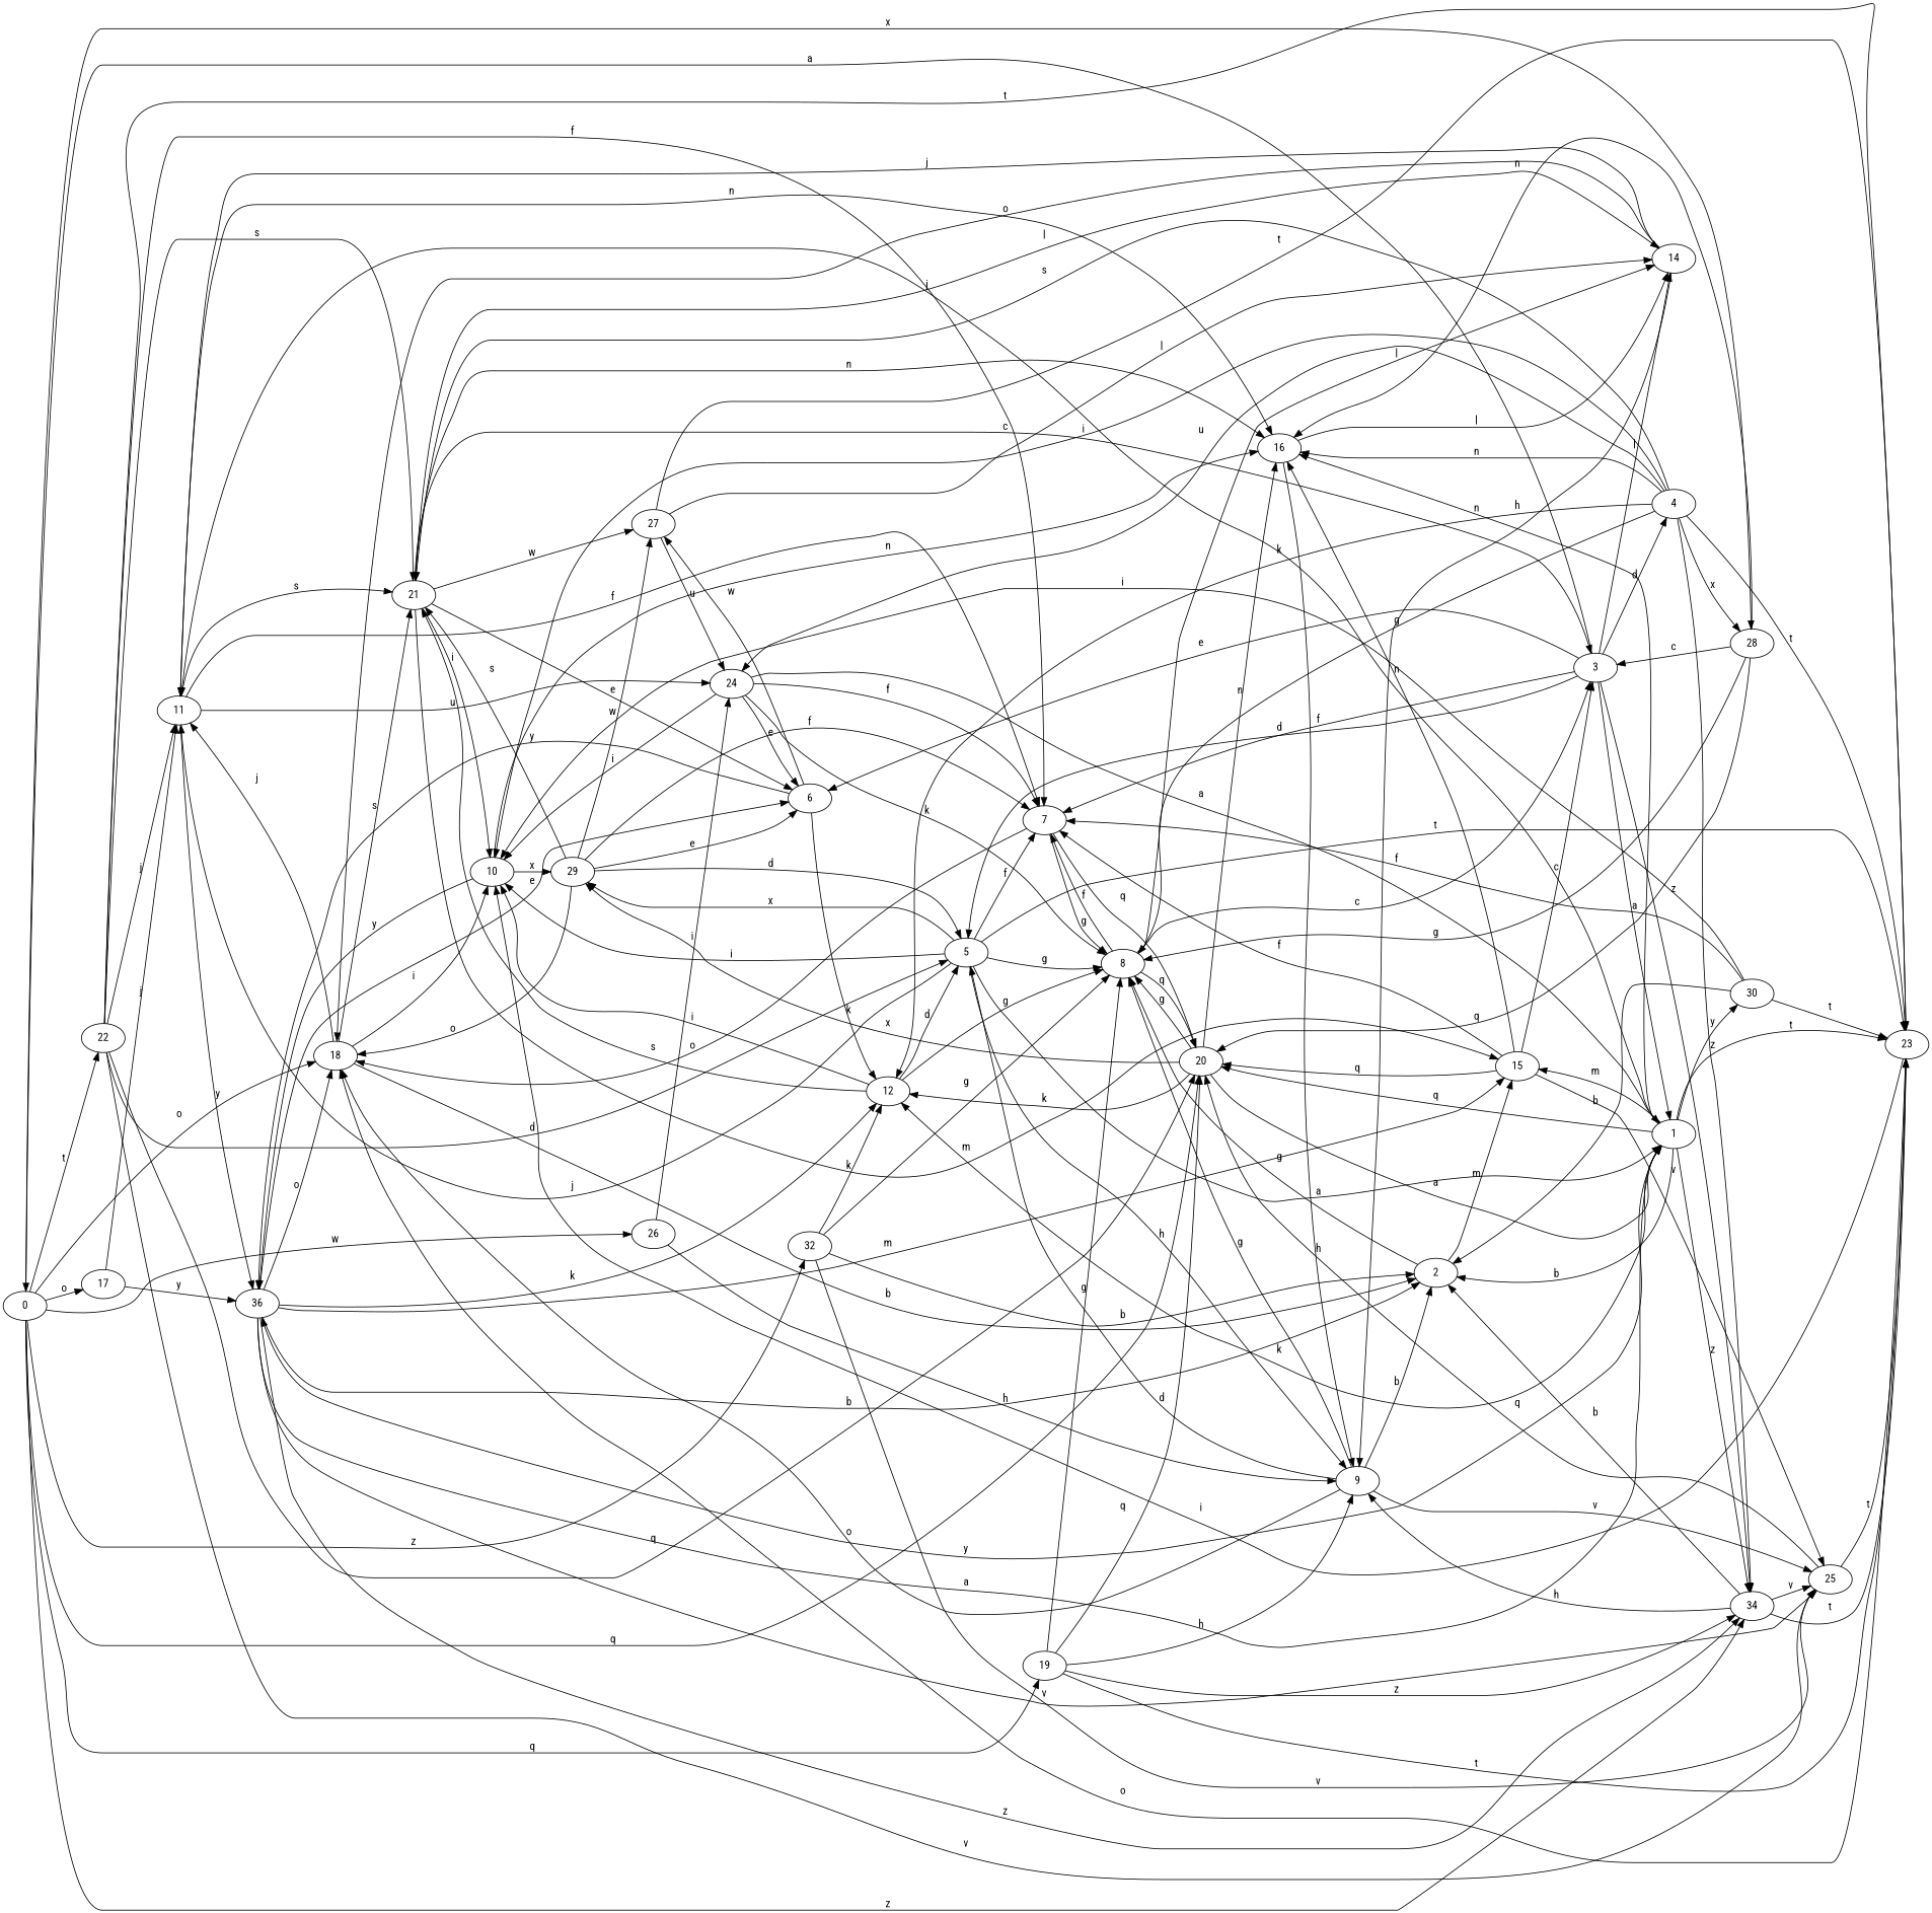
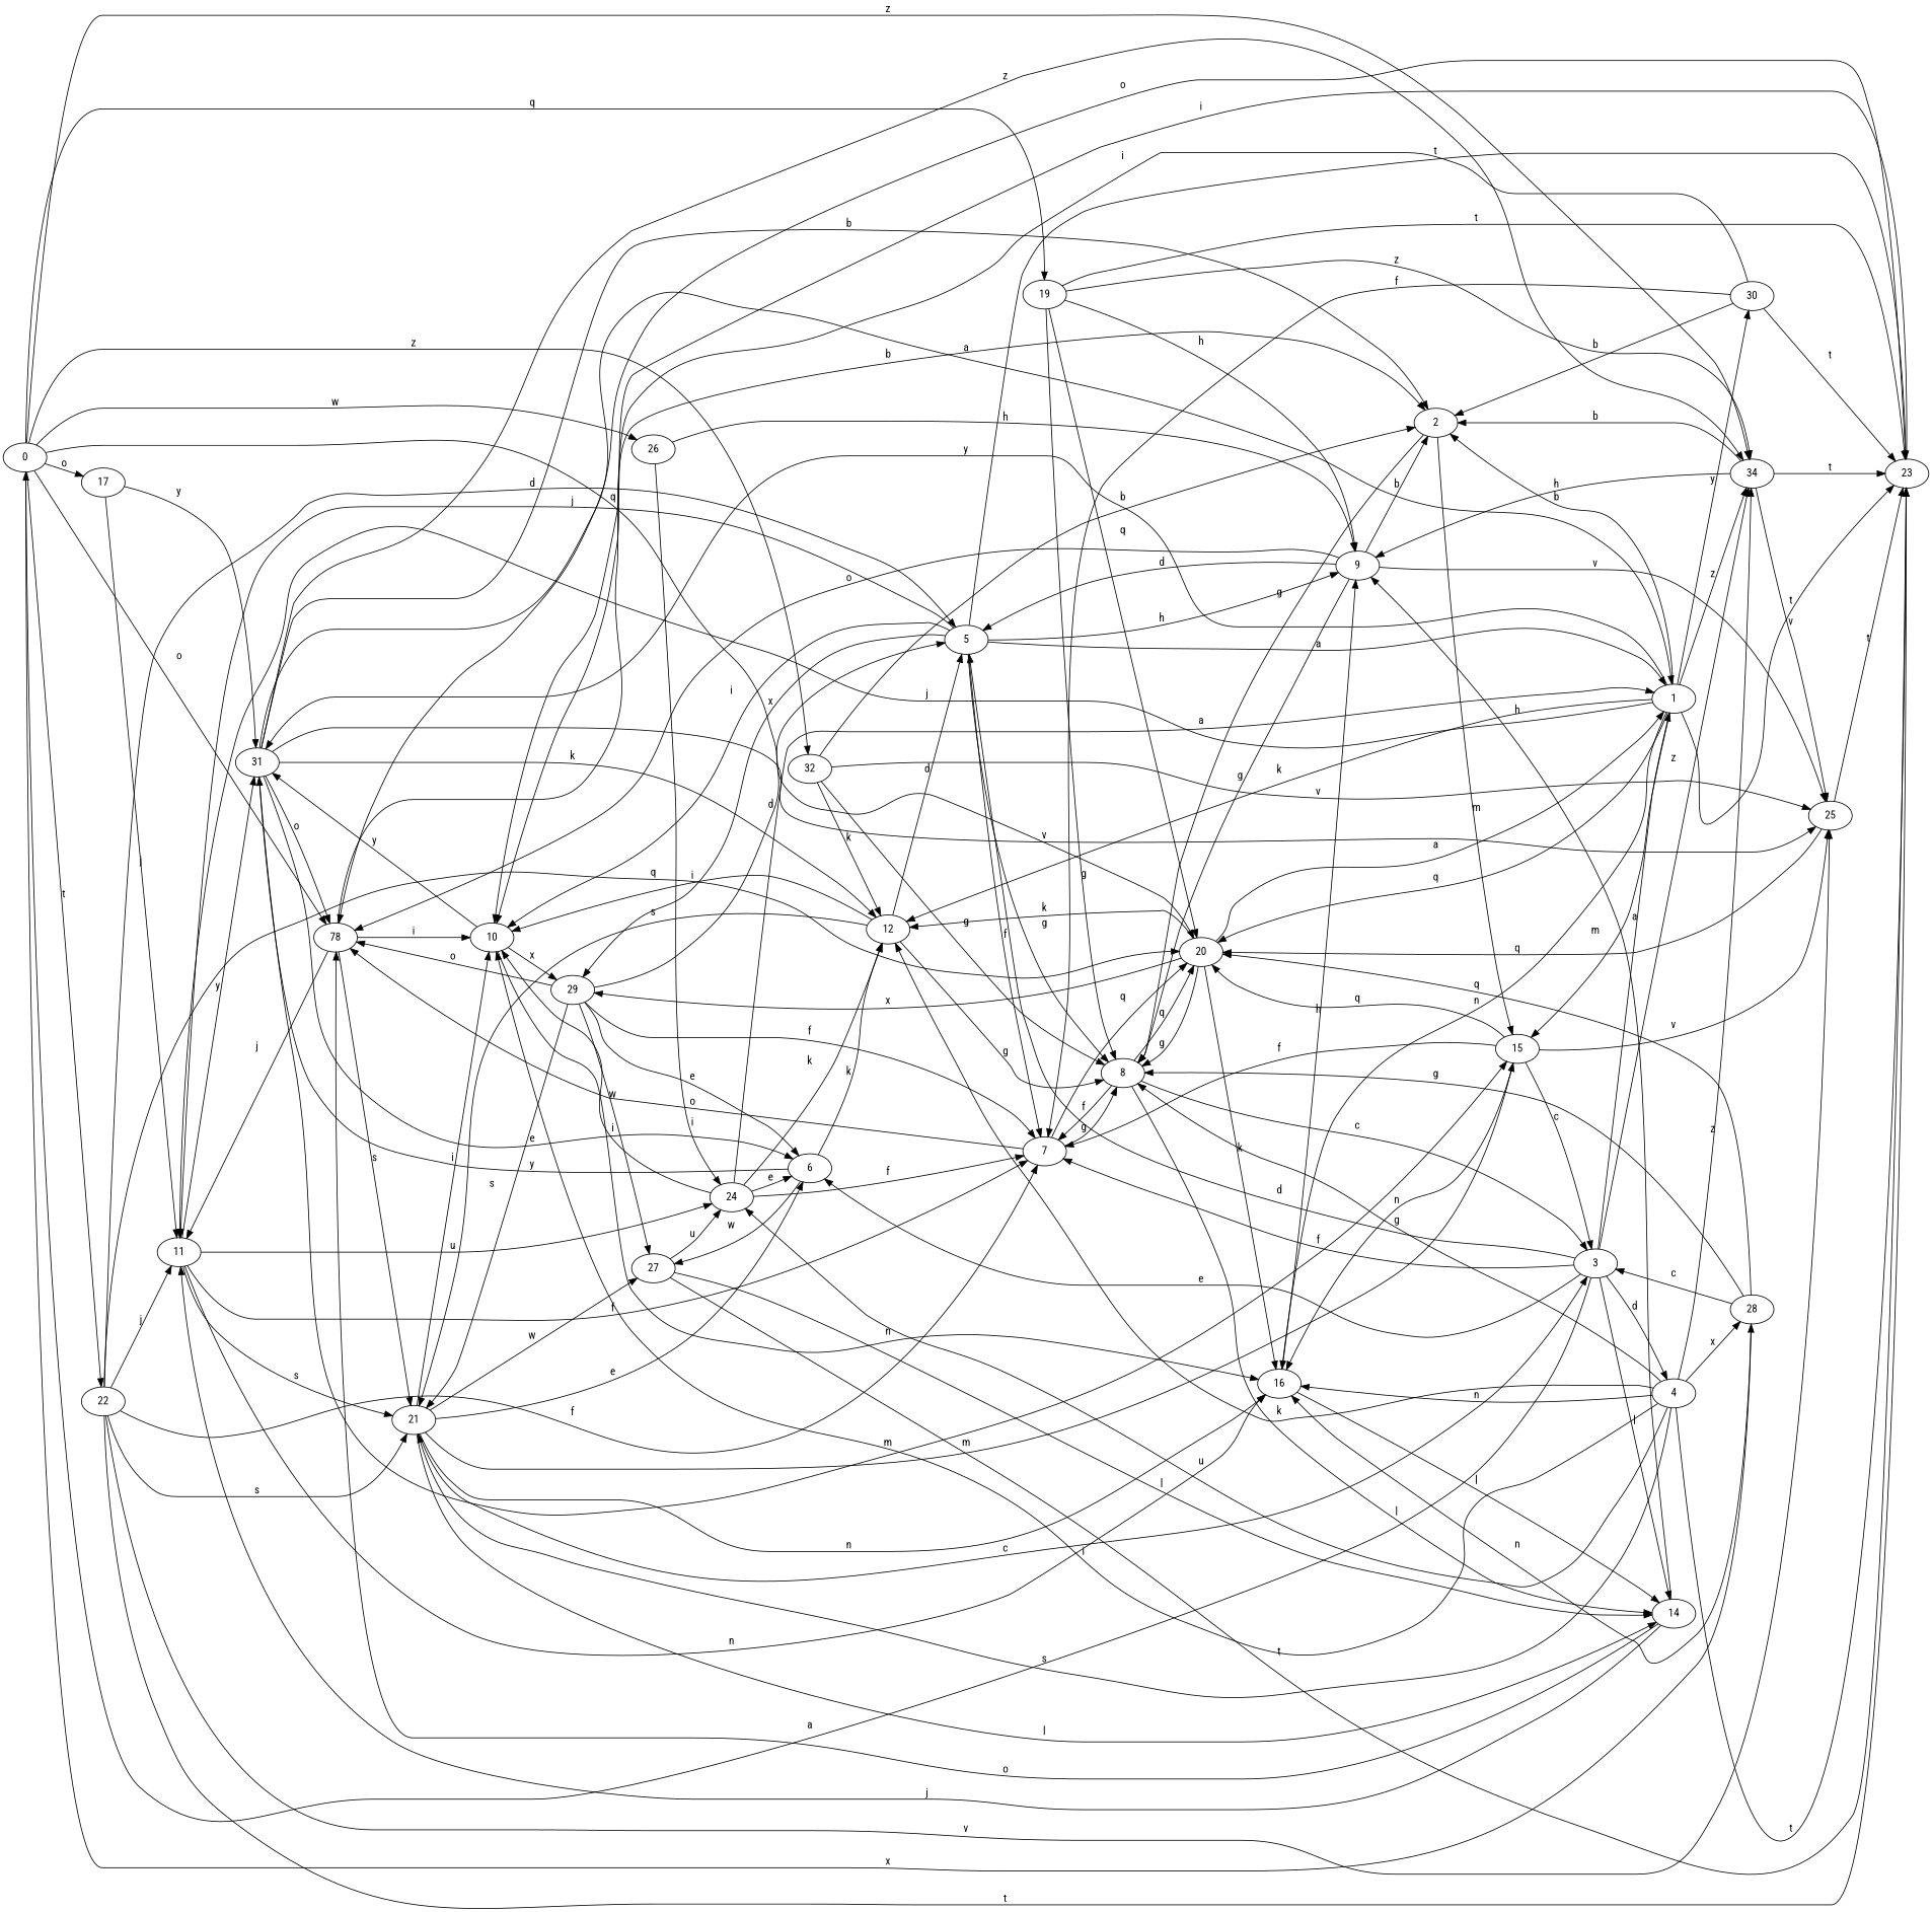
  strict digraph {
    fontname="Roboto Condensed"
    rankdir=LR
    node [fontname="Roboto Condensed"]
    edge [fontname="Roboto Condensed"]
    0
    17
-   18
+   18 [label=78]
    19
    20
    22
    26
    28
    32
    34
    11
-   31 [label=36]
+   31
    2
    10
    21
    23
    8
    9
    1
    12
    16
    29
    5
    7
    25
    24
    3
    15
    30
    14
    6
    4
    27
    0 -> 17 [label=o]
    0 -> 18 [label=o]
    0 -> 19 [label=q]
    0 -> 20 [label=q]
    0 -> 22 [label=t]
    0 -> 26 [label=w]
    0 -> 28 [label=x]
    0 -> 32 [label=z]
    0 -> 34 [label=z]
    17 -> 11 [label=j]
    17 -> 31 [label=y]
    18 -> 11 [label=j]
    18 -> 2 [label=b]
    18 -> 10 [label=i]
    18 -> 21 [label=s]
    19 -> 20 [label=q]
    19 -> 34 [label=z]
    19 -> 23 [label=t]
    19 -> 8 [label=g]
    19 -> 9 [label=h]
    20 -> 8 [label=g]
    20 -> 1 [label=a]
    20 -> 12 [label=k]
-   20 -> 16 [label=n]
+   20 -> 16 [label=k]
    20 -> 29 [label=x]
    22 -> 20 [label=q]
    22 -> 11 [label=j]
    22 -> 21 [label=s]
    22 -> 23 [label=t]
    22 -> 5 [label=d]
    22 -> 7 [label=f]
    22 -> 25 [label=v]
    26 -> 9 [label=h]
    26 -> 24 [label=i]
    28 -> 20 [label=q]
    28 -> 8 [label=g]
    28 -> 16 [label=n]
    28 -> 3 [label=c]
    32 -> 2 [label=b]
    32 -> 8 [label=g]
    32 -> 12 [label=k]
    32 -> 25 [label=v]
    34 -> 2 [label=b]
    34 -> 23 [label=t]
    34 -> 9 [label=h]
    34 -> 25 [label=v]
    11 -> 31 [label=y]
    11 -> 21 [label=s]
    11 -> 16 [label=n]
    11 -> 7 [label=f]
    11 -> 24 [label=u]
    31 -> 18 [label=o]
    31 -> 34 [label=z]
    31 -> 2 [label=b]
    31 -> 1 [label=a]
    31 -> 12 [label=k]
    31 -> 25 [label=v]
    31 -> 15 [label=m]
    31 -> 6 [label=e]
    2 -> 8 [label=g]
    2 -> 15 [label=m]
    10 -> 31 [label=y]
    10 -> 16 [label=n]
    10 -> 29 [label=x]
    21 -> 10 [label=i]
    21 -> 16 [label=n]
    21 -> 3 [label=c]
    21 -> 15 [label=m]
    21 -> 14 [label=l]
    21 -> 6 [label=e]
    21 -> 27 [label=w]
    23 -> 18 [label=o]
    23 -> 10 [label=i]
    8 -> 20 [label=q]
    8 -> 7 [label=f]
    8 -> 3 [label=c]
    8 -> 14 [label=l]
    9 -> 18 [label=o]
    9 -> 2 [label=b]
    9 -> 8 [label=g]
    9 -> 5 [label=d]
    9 -> 25 [label=v]
    1 -> 20 [label=q]
    1 -> 34 [label=z]
    1 -> 11 [label=j]
    1 -> 31 [label=y]
    1 -> 2 [label=b]
    1 -> 23 [label=t]
    1 -> 12 [label=k]
    1 -> 16 [label=n]
    1 -> 15 [label=m]
    1 -> 30 [label=y]
    12 -> 10 [label=i]
    12 -> 21 [label=s]
    12 -> 8 [label=g]
    12 -> 5 [label=d]
    16 -> 9 [label=h]
    16 -> 14 [label=l]
    29 -> 18 [label=o]
    29 -> 21 [label=s]
    29 -> 5 [label=d]
    29 -> 7 [label=f]
    29 -> 6 [label=e]
    29 -> 27 [label=w]
    5 -> 11 [label=j]
    5 -> 10 [label=i]
    5 -> 23 [label=t]
    5 -> 8 [label=g]
    5 -> 9 [label=h]
    5 -> 1 [label=a]
    5 -> 29 [label=x]
    5 -> 7 [label=f]
    7 -> 18 [label=o]
    7 -> 20 [label=q]
    7 -> 8 [label=g]
    25 -> 20 [label=q]
    25 -> 23 [label=t]
    24 -> 10 [label=i]
    24 -> 1 [label=a]
-   24 -> 8 [label=k]
+   24 -> 12 [label=k]
    24 -> 7 [label=f]
    24 -> 6 [label=e]
    3 -> 0 [label=a]
    3 -> 34 [label=z]
    3 -> 1 [label=a]
    3 -> 5 [label=d]
    3 -> 7 [label=f]
    3 -> 14 [label=l]
    3 -> 6 [label=e]
    3 -> 4 [label=d]
    15 -> 20 [label=q]
    15 -> 16 [label=n]
    15 -> 7 [label=f]
    15 -> 25 [label=v]
    15 -> 3 [label=c]
    30 -> 2 [label=b]
    30 -> 10 [label=i]
    30 -> 23 [label=t]
    30 -> 7 [label=f]
    14 -> 18 [label=o]
    14 -> 11 [label=j]
    14 -> 9 [label=h]
    6 -> 31 [label=y]
    6 -> 12 [label=k]
    6 -> 27 [label=w]
    4 -> 28 [label=x]
    4 -> 34 [label=z]
    4 -> 10 [label=i]
    4 -> 21 [label=s]
    4 -> 23 [label=t]
    4 -> 8 [label=g]
    4 -> 12 [label=k]
    4 -> 16 [label=n]
    4 -> 24 [label=u]
    27 -> 23 [label=t]
    27 -> 24 [label=u]
    27 -> 14 [label=l]
  }
